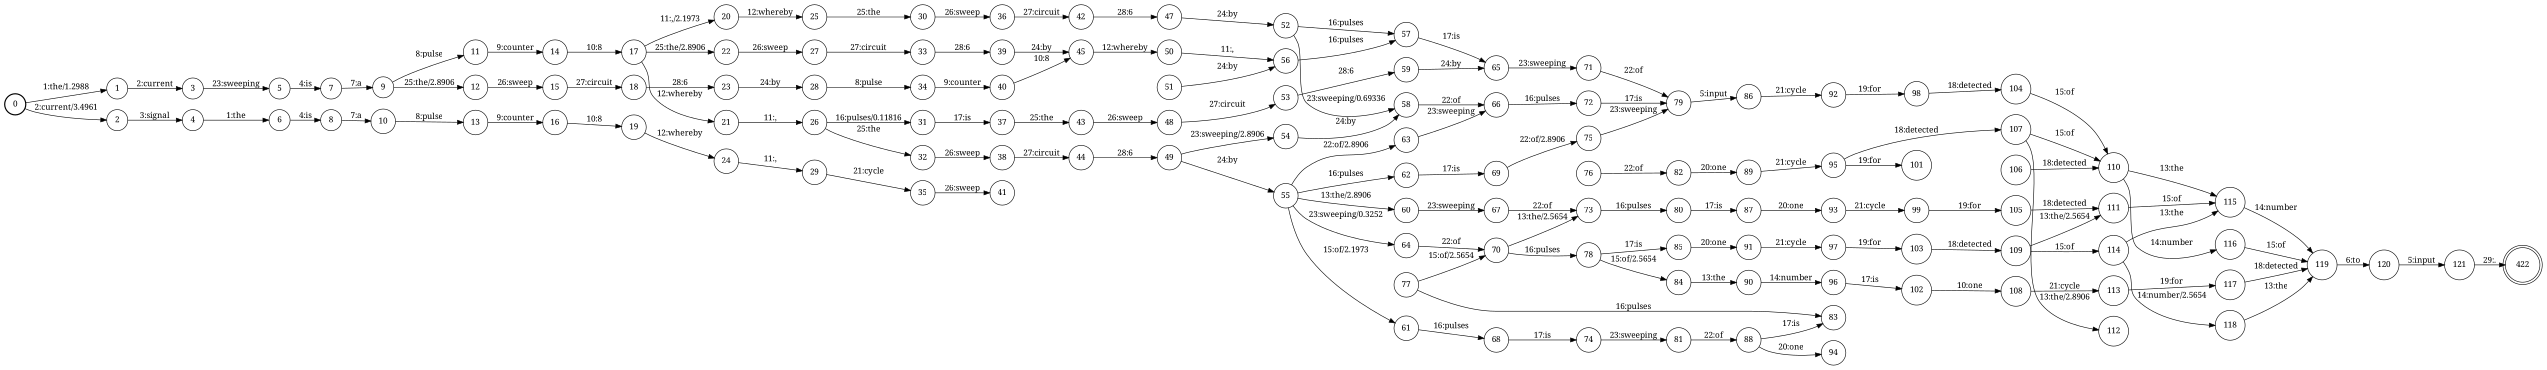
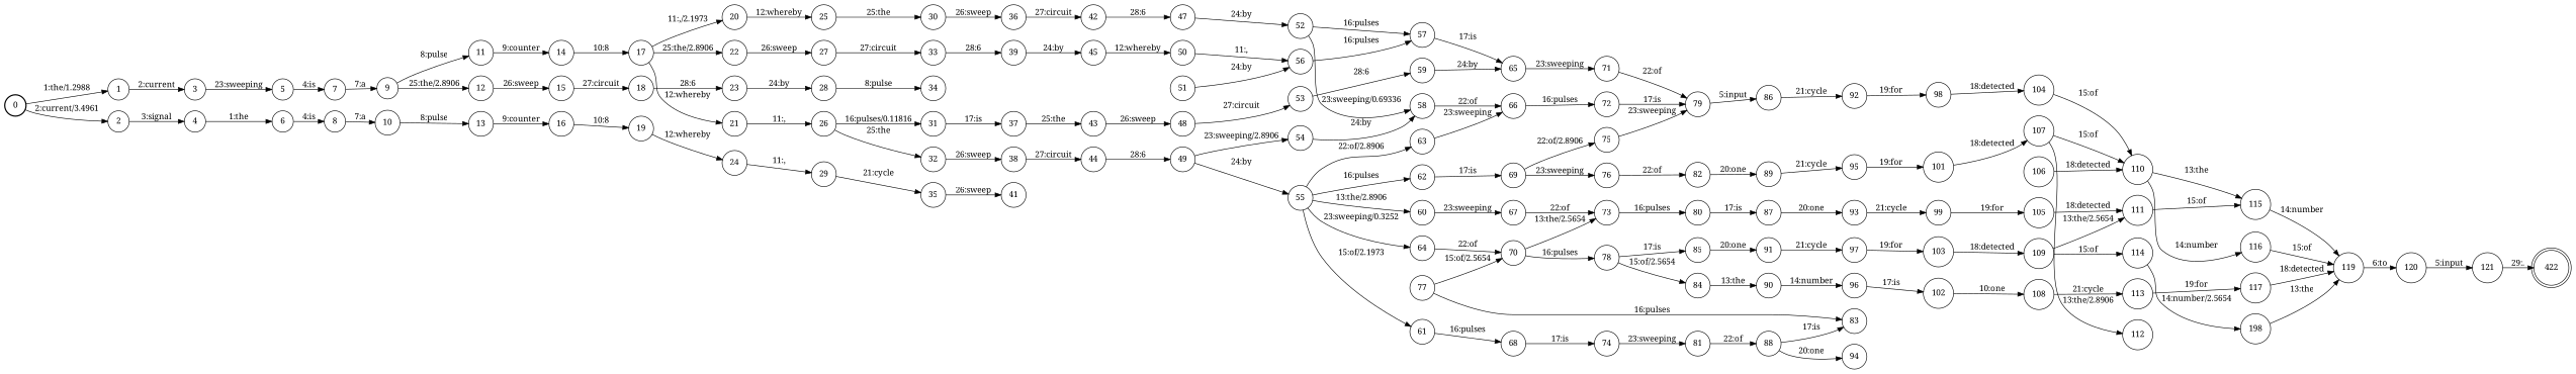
  digraph {
    fontname="Noto Serif"
    nodesep=0.25
    rankdir=LR
    ranksep=0.4
    node [fontname="Noto Serif" fontsize=14 shape=circle style=solid]
    edge [fontname="Noto Serif" fontsize=14]
    n1 [label=0 style=bold]
    n2 [label=1]
    n3 [label=2]
    n4 [label=3]
    n5 [label=4]
    n6 [label=5]
    n7 [label=6]
    n8 [label=7]
    n9 [label=8]
    n10 [label=9]
    n11 [label=10]
    n12 [label=12]
    n13 [label=11]
    n14 [label=13]
    n15 [label=15]
    n16 [label=14]
    n17 [label=16]
    n18 [label=18]
    n19 [label=17]
    n20 [label=19]
    n21 [label=22]
    n22 [label=20]
    n23 [label=21]
    n24 [label=23]
    n25 [label=24]
    n26 [label=27]
    n27 [label=25]
    n28 [label=26]
    n29 [label=28]
    n30 [label=29]
    n31 [label=33]
    n32 [label=30]
    n33 [label=32]
    n34 [label=31]
    n35 [label=34]
    n36 [label=35]
    n37 [label=36]
    n38 [label=38]
    n39 [label=37]
    n40 [label=39]
-   n41 [label=40]
    n42 [label=41]
    n43 [label=42]
    n44 [label=44]
    n45 [label=43]
    n46 [label=45]
    n47 [label=47]
    n48 [label=48]
    n49 [label=49]
    n50 [label=50]
    n51 [label=52]
    n52 [label=53]
    n53 [label=54]
    n54 [label=55]
    n55 [label=56]
    n56 [label=51]
    n57 [label=57]
    n58 [label=58]
    n59 [label=59]
    n60 [label=60]
    n61 [label=62]
    n62 [label=61]
    n63 [label=63]
    n64 [label=64]
    n65 [label=65]
    n66 [label=66]
    n67 [label=67]
    n68 [label=69]
    n69 [label=68]
    n70 [label=70]
    n71 [label=71]
    n72 [label=72]
    n73 [label=73]
    n74 [label=75]
    n75 [label=76]
    n76 [label=74]
    n77 [label=78]
    n78 [label=79]
    n79 [label=80]
    n80 [label=81]
    n81 [label=82]
    n82 [label=85]
    n83 [label=84]
    n84 [label=77]
    n85 [label=83]
    n86 [label=86]
    n87 [label=87]
    n88 [label=88]
    n89 [label=89]
    n90 [label=91]
    n91 [label=90]
    n92 [label=92]
    n93 [label=93]
    n94 [label=94]
    n95 [label=95]
    n96 [label=97]
    n97 [label=96]
    n98 [label=98]
    n99 [label=99]
    n100 [label=101]
    n101 [label=102]
    n102 [label=103]
    n103 [label=104]
    n104 [label=105]
    n105 [label=107]
    n106 [label=108]
    n107 [label=109]
    n108 [label=110]
    n109 [label=111]
    n110 [label=106]
    n111 [label=112]
    n112 [label=113]
    n113 [label=114]
    n114 [label=115]
    n115 [label=116]
    n116 [label=117]
-   n117 [label=118]
+   n117 [label=198]
    n118 [label=119]
    n119 [label=120]
    n120 [label=121]
    n121 [label=422 shape=doublecircle]
    n1 -> n2 [label="1:the/1.2988"]
    n1 -> n3 [label="2:current/3.4961"]
    n2 -> n4 [label="2:current"]
    n3 -> n5 [label="3:signal"]
    n4 -> n6 [label="23:sweeping"]
    n5 -> n7 [label="1:the"]
    n6 -> n8 [label="4:is"]
    n7 -> n9 [label="4:is"]
    n8 -> n10 [label="7:a"]
    n9 -> n11 [label="7:a"]
    n10 -> n12 [label="25:the/2.8906"]
    n10 -> n13 [label="8:pulse"]
    n11 -> n14 [label="8:pulse"]
    n12 -> n15 [label="26:sweep"]
    n13 -> n16 [label="9:counter"]
    n14 -> n17 [label="9:counter"]
    n15 -> n18 [label="27:circuit"]
    n16 -> n19 [label="10:8"]
    n17 -> n20 [label="10:8"]
    n18 -> n24 [label="28:6"]
    n19 -> n21 [label="25:the/2.8906"]
    n19 -> n22 [label="11:,/2.1973"]
    n19 -> n23 [label="12:whereby"]
    n20 -> n25 [label="12:whereby"]
    n21 -> n26 [label="26:sweep"]
    n22 -> n27 [label="12:whereby"]
    n23 -> n28 [label="11:,"]
    n24 -> n29 [label="24:by"]
    n25 -> n30 [label="11:,"]
    n26 -> n31 [label="27:circuit"]
    n27 -> n32 [label="25:the"]
    n28 -> n33 [label="25:the"]
    n28 -> n34 [label="16:pulses/0.11816"]
    n29 -> n35 [label="8:pulse"]
    n30 -> n36 [label="21:cycle"]
    n31 -> n40 [label="28:6"]
    n32 -> n37 [label="26:sweep"]
    n33 -> n38 [label="26:sweep"]
    n34 -> n39 [label="17:is"]
-   n35 -> n41 [label="9:counter"]
    n36 -> n42 [label="26:sweep"]
    n37 -> n43 [label="27:circuit"]
    n38 -> n44 [label="27:circuit"]
    n39 -> n45 [label="25:the"]
    n40 -> n46 [label="24:by"]
-   n41 -> n46 [label="10:8"]
    n43 -> n47 [label="28:6"]
    n44 -> n49 [label="28:6"]
    n45 -> n48 [label="26:sweep"]
    n46 -> n50 [label="12:whereby"]
    n47 -> n51 [label="24:by"]
    n48 -> n52 [label="27:circuit"]
    n49 -> n53 [label="23:sweeping/2.8906"]
    n49 -> n54 [label="24:by"]
    n50 -> n55 [label="11:,"]
    n51 -> n57 [label="16:pulses"]
    n51 -> n58 [label="23:sweeping/0.69336"]
    n52 -> n59 [label="28:6"]
    n53 -> n58 [label="24:by"]
    n54 -> n60 [label="13:the/2.8906"]
    n54 -> n61 [label="16:pulses"]
    n54 -> n62 [label="15:of/2.1973"]
    n54 -> n63 [label="22:of/2.8906"]
    n54 -> n64 [label="23:sweeping/0.3252"]
    n55 -> n57 [label="16:pulses"]
    n56 -> n55 [label="24:by"]
    n57 -> n65 [label="17:is"]
    n58 -> n66 [label="22:of"]
    n59 -> n65 [label="24:by"]
    n60 -> n67 [label="23:sweeping"]
    n61 -> n68 [label="17:is"]
    n62 -> n69 [label="16:pulses"]
    n63 -> n66 [label="23:sweeping"]
    n64 -> n70 [label="22:of"]
    n65 -> n71 [label="23:sweeping"]
    n66 -> n72 [label="16:pulses"]
    n67 -> n73 [label="22:of"]
    n68 -> n74 [label="22:of/2.8906"]
+   n68 -> n75 [label="23:sweeping"]
    n69 -> n76 [label="17:is"]
    n70 -> n73 [label="13:the/2.5654"]
    n70 -> n77 [label="16:pulses"]
    n71 -> n78 [label="22:of"]
    n72 -> n78 [label="17:is"]
    n73 -> n79 [label="16:pulses"]
    n74 -> n78 [label="23:sweeping"]
    n75 -> n81 [label="22:of"]
    n76 -> n80 [label="23:sweeping"]
    n77 -> n82 [label="17:is"]
    n77 -> n83 [label="15:of/2.5654"]
    n78 -> n86 [label="5:input"]
    n79 -> n87 [label="17:is"]
    n80 -> n88 [label="22:of"]
    n81 -> n89 [label="20:one"]
    n82 -> n90 [label="20:one"]
    n83 -> n91 [label="13:the"]
    n84 -> n70 [label="15:of/2.5654"]
    n84 -> n85 [label="16:pulses"]
    n86 -> n92 [label="21:cycle"]
    n87 -> n93 [label="20:one"]
    n88 -> n85 [label="17:is"]
    n88 -> n94 [label="20:one"]
    n89 -> n95 [label="21:cycle"]
    n90 -> n96 [label="21:cycle"]
    n91 -> n97 [label="14:number"]
    n92 -> n98 [label="19:for"]
    n93 -> n99 [label="21:cycle"]
    n95 -> n100 [label="19:for"]
    n96 -> n102 [label="19:for"]
    n97 -> n101 [label="17:is"]
    n98 -> n103 [label="18:detected"]
    n99 -> n104 [label="19:for"]
-   n95 -> n105 [label="18:detected"]
+   n100 -> n105 [label="18:detected"]
    n101 -> n106 [label="10:one"]
    n102 -> n107 [label="18:detected"]
    n103 -> n108 [label="15:of"]
    n104 -> n109 [label="18:detected"]
    n105 -> n108 [label="15:of"]
    n105 -> n111 [label="13:the/2.8906"]
    n106 -> n112 [label="21:cycle"]
    n107 -> n109 [label="13:the/2.5654"]
    n107 -> n113 [label="15:of"]
    n108 -> n114 [label="13:the"]
    n108 -> n115 [label="14:number"]
    n109 -> n114 [label="15:of"]
    n110 -> n108 [label="18:detected"]
    n112 -> n116 [label="19:for"]
-   n113 -> n114 [label="13:the"]
    n113 -> n117 [label="14:number/2.5654"]
    n114 -> n118 [label="14:number"]
    n115 -> n118 [label="15:of"]
    n116 -> n118 [label="18:detected"]
    n117 -> n118 [label="13:the"]
    n118 -> n119 [label="6:to"]
    n119 -> n120 [label="5:input"]
    n120 -> n121 [label="29:."]
  }
